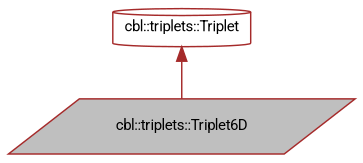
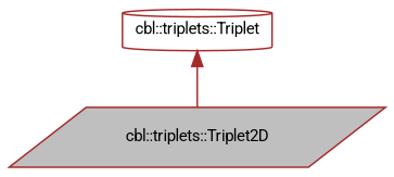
  digraph {
    fontname=Roboto
    node [color=brown fontname=Roboto fontsize=10 style=filled]
-   n1 [fillcolor=grey75 fontcolor=black height=0.2 label="cbl::triplets::Triplet6D" shape=parallelogram width=0.4]
+   n1 [fillcolor=grey75 fontcolor=black height=0.2 label="cbl::triplets::Triplet2D" shape=parallelogram width=0.4]
    n2 [fillcolor=white height=0.2 label="cbl::triplets::Triplet" shape=cylinder width=0.4]
    n2 -> n1 [color=brown dir=back fontname=Roboto fontsize=10 labelfontname=Helvetica labelfontsize=10 style=solid]
  }
